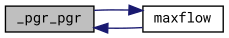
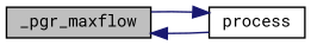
  digraph {
    rankdir=LR
    fontname="Roboto Mono"
    node [color=black fontname="Roboto Mono" fontsize=10 shape=record style=filled]
    edge [color=midnightblue dir=back fontname="Roboto Mono" fontsize=10 labelfontname=Helvetica labelfontsize=10 style=solid]
-   n1 [fillcolor=grey75 fontcolor=black height=0.2 label=_pgr_pgr width=0.4]
-   n2 [fillcolor=white height=0.2 label=maxflow width=0.4]
+   n1 [fillcolor=grey75 fontcolor=black height=0.2 label=_pgr_maxflow width=0.4]
+   n2 [fillcolor=white height=0.2 label=process width=0.4]
    n1 -> n2
    n2 -> n1
  }
